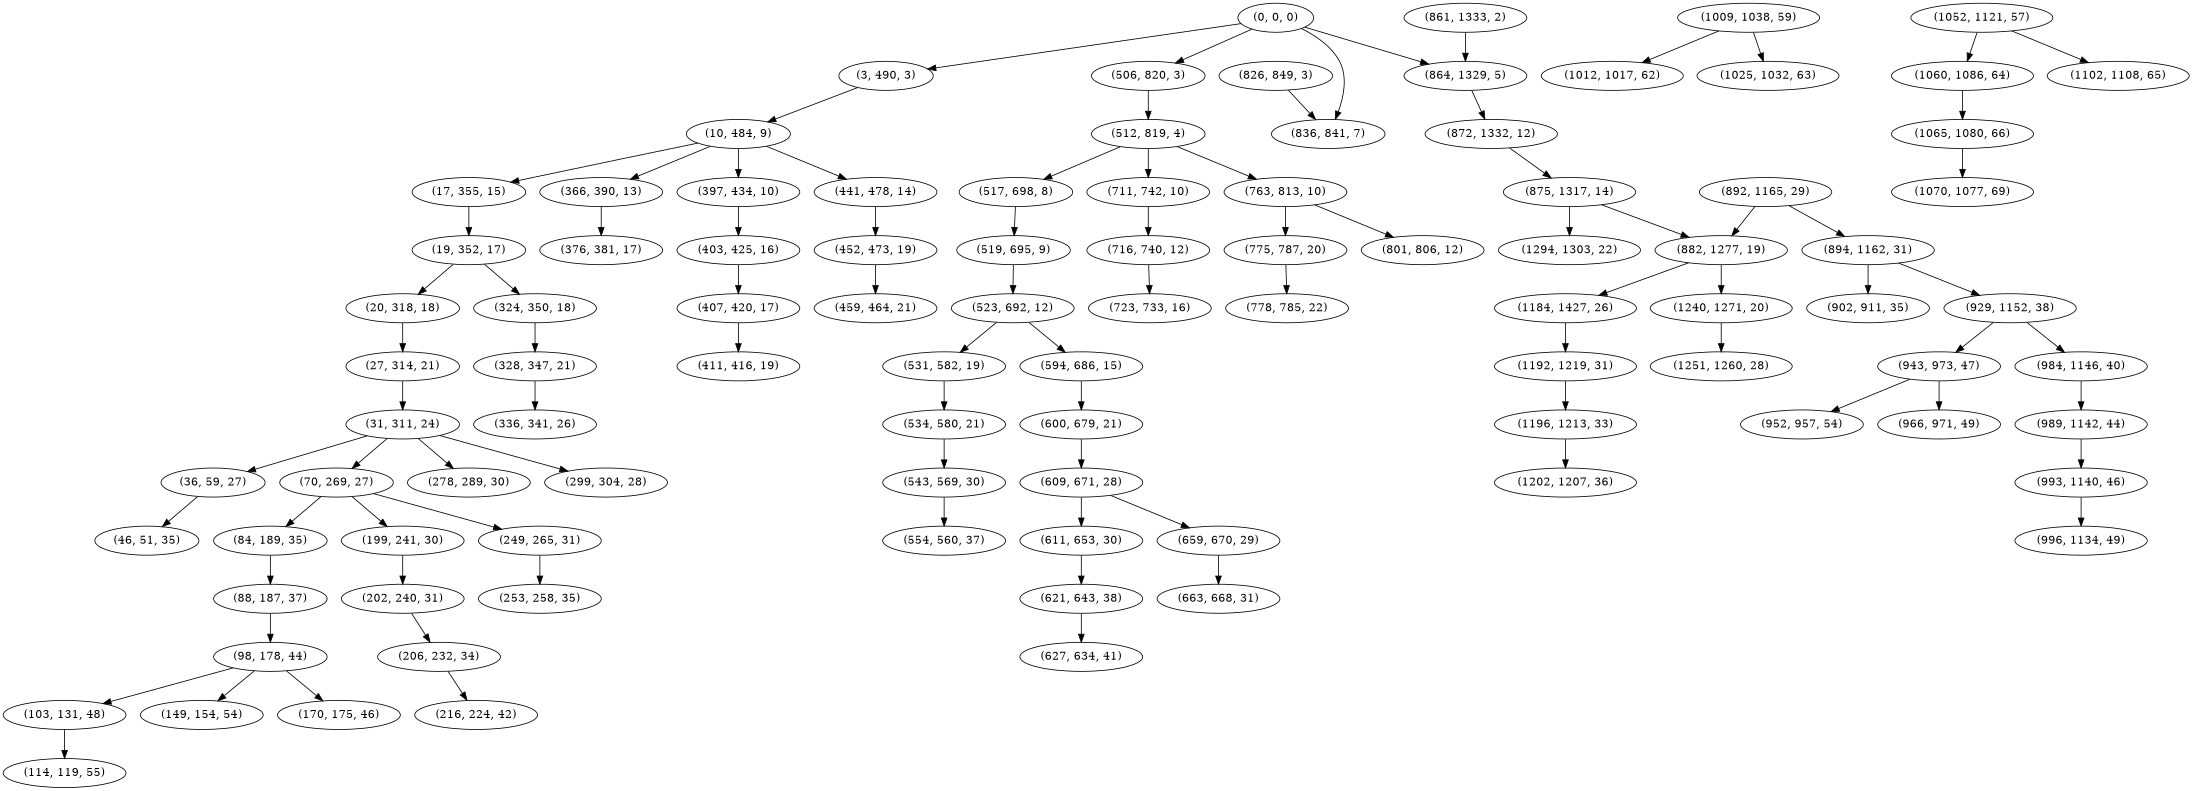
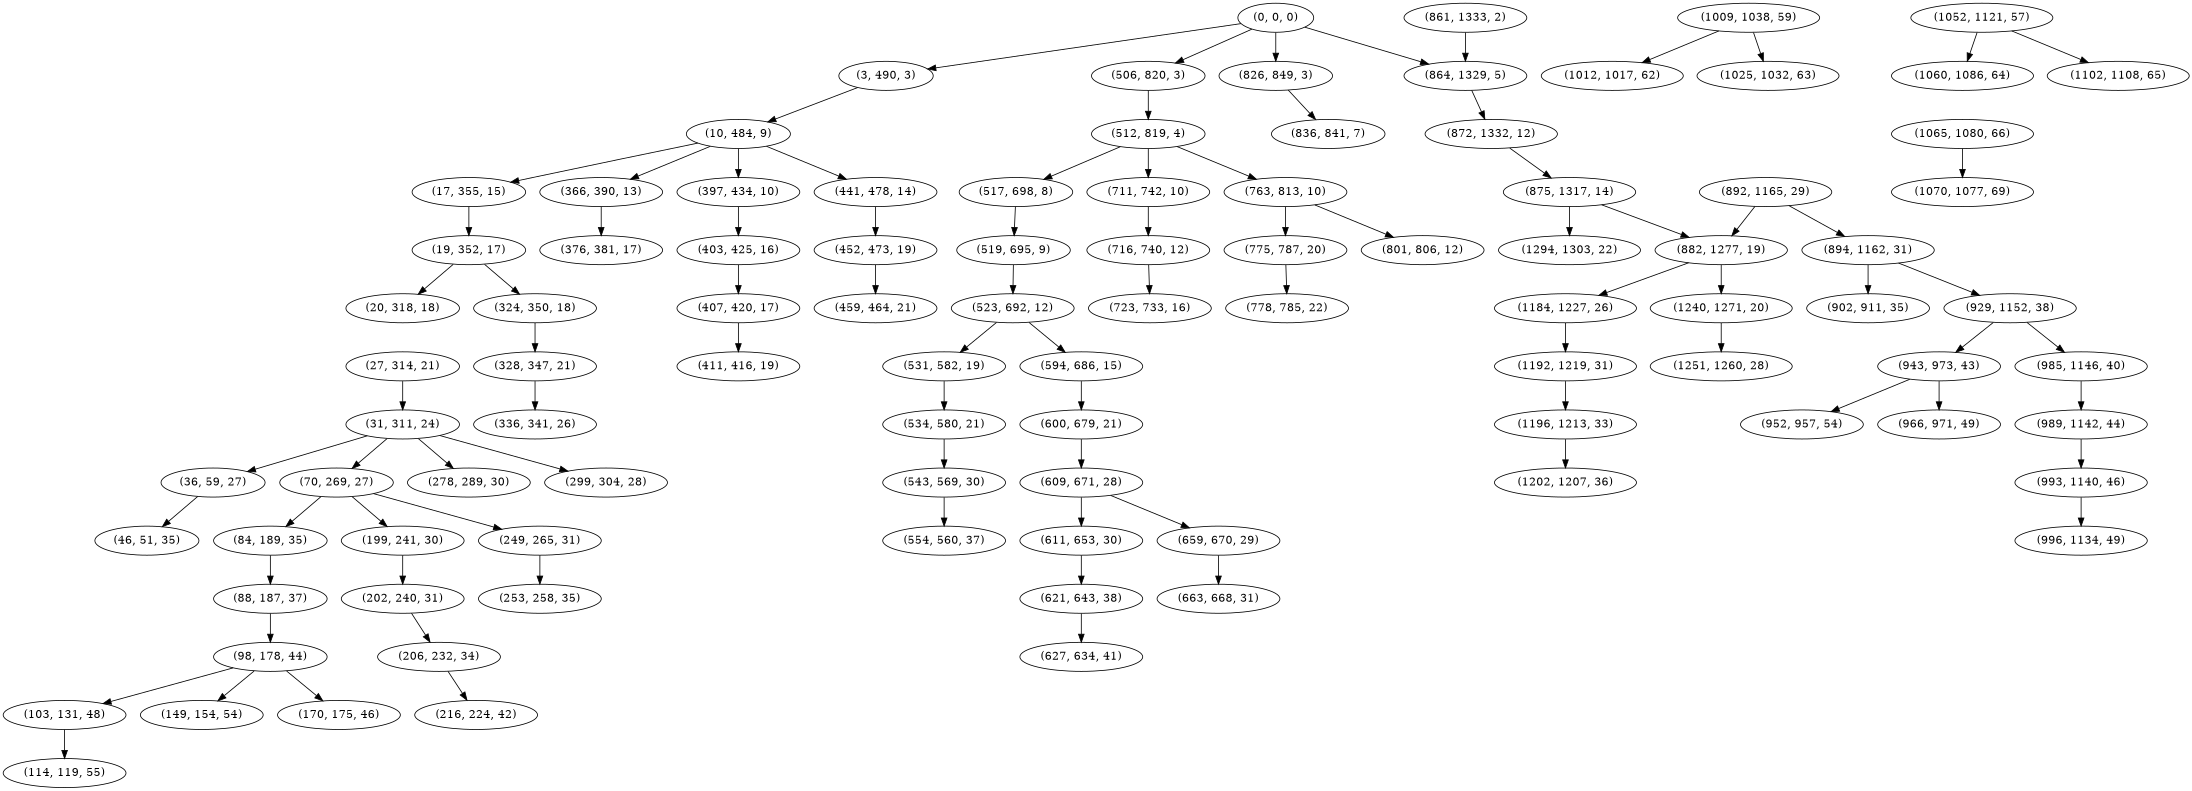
  digraph {
    "(0, 0, 0)"
    "(3, 490, 3)"
    "(506, 820, 3)"
    "(826, 849, 3)"
    "(864, 1329, 5)"
    "(10, 484, 9)"
    "(512, 819, 4)"
    "(836, 841, 7)"
    "(861, 1333, 2)"
    "(17, 355, 15)"
    "(366, 390, 13)"
    "(397, 434, 10)"
    "(441, 478, 14)"
    "(19, 352, 17)"
    "(376, 381, 17)"
    "(403, 425, 16)"
    "(452, 473, 19)"
    "(20, 318, 18)"
    "(324, 350, 18)"
    "(27, 314, 21)"
    "(328, 347, 21)"
    "(31, 311, 24)"
    "(36, 59, 27)"
    "(70, 269, 27)"
    "(278, 289, 30)"
    "(299, 304, 28)"
    "(46, 51, 35)"
    "(84, 189, 35)"
    "(199, 241, 30)"
    "(249, 265, 31)"
    "(88, 187, 37)"
    "(202, 240, 31)"
    "(253, 258, 35)"
    "(98, 178, 44)"
    "(103, 131, 48)"
    "(149, 154, 54)"
    "(170, 175, 46)"
    "(114, 119, 55)"
    "(206, 232, 34)"
    "(216, 224, 42)"
    "(336, 341, 26)"
    "(407, 420, 17)"
    "(411, 416, 19)"
    "(459, 464, 21)"
    "(517, 698, 8)"
    "(711, 742, 10)"
    "(763, 813, 10)"
    "(519, 695, 9)"
    "(716, 740, 12)"
    "(775, 787, 20)"
    "(801, 806, 12)"
    "(523, 692, 12)"
    "(531, 582, 19)"
    "(594, 686, 15)"
    "(534, 580, 21)"
    "(600, 679, 21)"
    "(543, 569, 30)"
    "(554, 560, 37)"
    "(609, 671, 28)"
    "(611, 653, 30)"
    "(659, 670, 29)"
    "(621, 643, 38)"
    "(663, 668, 31)"
    "(627, 634, 41)"
    "(723, 733, 16)"
    "(778, 785, 22)"
    n67 [label="(872, 1332, 12)"]
    "(875, 1317, 14)"
    "(882, 1277, 19)"
    "(1294, 1303, 22)"
-   "(1184, 1227, 26)" [label="(1184, 1427, 26)"]
+   "(1184, 1227, 26)"
    "(1240, 1271, 20)"
    "(892, 1165, 29)"
    "(894, 1162, 31)"
    "(1192, 1219, 31)"
    "(1251, 1260, 28)"
    "(902, 911, 35)"
    "(929, 1152, 38)"
-   "(943, 973, 47)"
-   "(984, 1146, 40)"
+   "(943, 973, 47)" [label="(943, 973, 43)"]
+   "(984, 1146, 40)" [label="(985, 1146, 40)"]
    "(952, 957, 54)"
    "(966, 971, 49)"
    "(989, 1142, 44)"
    "(993, 1140, 46)"
    "(996, 1134, 49)"
    "(1009, 1038, 59)"
    "(1012, 1017, 62)"
    "(1025, 1032, 63)"
    "(1052, 1121, 57)"
    "(1060, 1086, 64)"
    "(1102, 1108, 65)"
    "(1065, 1080, 66)"
    "(1070, 1077, 69)"
    "(1196, 1213, 33)"
    "(1202, 1207, 36)"
    "(0, 0, 0)" -> "(3, 490, 3)"
    "(0, 0, 0)" -> "(506, 820, 3)"
-   "(0, 0, 0)" -> "(836, 841, 7)"
+   "(0, 0, 0)" -> "(826, 849, 3)"
    "(0, 0, 0)" -> "(864, 1329, 5)"
    "(3, 490, 3)" -> "(10, 484, 9)"
    "(506, 820, 3)" -> "(512, 819, 4)"
    "(826, 849, 3)" -> "(836, 841, 7)"
    "(864, 1329, 5)" -> n67
    "(10, 484, 9)" -> "(17, 355, 15)"
    "(10, 484, 9)" -> "(366, 390, 13)"
    "(10, 484, 9)" -> "(397, 434, 10)"
    "(10, 484, 9)" -> "(441, 478, 14)"
    "(512, 819, 4)" -> "(517, 698, 8)"
    "(512, 819, 4)" -> "(711, 742, 10)"
    "(512, 819, 4)" -> "(763, 813, 10)"
    "(861, 1333, 2)" -> "(864, 1329, 5)"
    "(17, 355, 15)" -> "(19, 352, 17)"
    "(366, 390, 13)" -> "(376, 381, 17)"
    "(397, 434, 10)" -> "(403, 425, 16)"
    "(441, 478, 14)" -> "(452, 473, 19)"
    "(19, 352, 17)" -> "(20, 318, 18)"
    "(19, 352, 17)" -> "(324, 350, 18)"
    "(403, 425, 16)" -> "(407, 420, 17)"
    "(452, 473, 19)" -> "(459, 464, 21)"
-   "(20, 318, 18)" -> "(27, 314, 21)"
    "(324, 350, 18)" -> "(328, 347, 21)"
    "(27, 314, 21)" -> "(31, 311, 24)"
    "(328, 347, 21)" -> "(336, 341, 26)"
    "(31, 311, 24)" -> "(36, 59, 27)"
    "(31, 311, 24)" -> "(70, 269, 27)"
    "(31, 311, 24)" -> "(278, 289, 30)"
    "(31, 311, 24)" -> "(299, 304, 28)"
    "(36, 59, 27)" -> "(46, 51, 35)"
    "(70, 269, 27)" -> "(84, 189, 35)"
    "(70, 269, 27)" -> "(199, 241, 30)"
    "(70, 269, 27)" -> "(249, 265, 31)"
    "(84, 189, 35)" -> "(88, 187, 37)"
    "(199, 241, 30)" -> "(202, 240, 31)"
    "(249, 265, 31)" -> "(253, 258, 35)"
    "(88, 187, 37)" -> "(98, 178, 44)"
    "(202, 240, 31)" -> "(206, 232, 34)"
    "(98, 178, 44)" -> "(103, 131, 48)"
    "(98, 178, 44)" -> "(149, 154, 54)"
    "(98, 178, 44)" -> "(170, 175, 46)"
    "(103, 131, 48)" -> "(114, 119, 55)"
    "(206, 232, 34)" -> "(216, 224, 42)"
    "(407, 420, 17)" -> "(411, 416, 19)"
    "(517, 698, 8)" -> "(519, 695, 9)"
    "(711, 742, 10)" -> "(716, 740, 12)"
    "(763, 813, 10)" -> "(775, 787, 20)"
    "(763, 813, 10)" -> "(801, 806, 12)"
    "(519, 695, 9)" -> "(523, 692, 12)"
    "(716, 740, 12)" -> "(723, 733, 16)"
    "(775, 787, 20)" -> "(778, 785, 22)"
    "(523, 692, 12)" -> "(531, 582, 19)"
    "(523, 692, 12)" -> "(594, 686, 15)"
    "(531, 582, 19)" -> "(534, 580, 21)"
    "(594, 686, 15)" -> "(600, 679, 21)"
    "(534, 580, 21)" -> "(543, 569, 30)"
    "(600, 679, 21)" -> "(609, 671, 28)"
    "(543, 569, 30)" -> "(554, 560, 37)"
    "(609, 671, 28)" -> "(611, 653, 30)"
    "(609, 671, 28)" -> "(659, 670, 29)"
    "(611, 653, 30)" -> "(621, 643, 38)"
    "(659, 670, 29)" -> "(663, 668, 31)"
    "(621, 643, 38)" -> "(627, 634, 41)"
    n67 -> "(875, 1317, 14)"
    "(875, 1317, 14)" -> "(882, 1277, 19)"
    "(875, 1317, 14)" -> "(1294, 1303, 22)"
    "(882, 1277, 19)" -> "(1184, 1227, 26)"
    "(882, 1277, 19)" -> "(1240, 1271, 20)"
    "(1184, 1227, 26)" -> "(1192, 1219, 31)"
    "(1240, 1271, 20)" -> "(1251, 1260, 28)"
    "(892, 1165, 29)" -> "(882, 1277, 19)"
    "(892, 1165, 29)" -> "(894, 1162, 31)"
    "(894, 1162, 31)" -> "(902, 911, 35)"
    "(894, 1162, 31)" -> "(929, 1152, 38)"
    "(1192, 1219, 31)" -> "(1196, 1213, 33)"
    "(929, 1152, 38)" -> "(943, 973, 47)"
    "(929, 1152, 38)" -> "(984, 1146, 40)"
    "(943, 973, 47)" -> "(952, 957, 54)"
    "(943, 973, 47)" -> "(966, 971, 49)"
    "(984, 1146, 40)" -> "(989, 1142, 44)"
    "(989, 1142, 44)" -> "(993, 1140, 46)"
    "(993, 1140, 46)" -> "(996, 1134, 49)"
    "(1009, 1038, 59)" -> "(1012, 1017, 62)"
    "(1009, 1038, 59)" -> "(1025, 1032, 63)"
    "(1052, 1121, 57)" -> "(1060, 1086, 64)"
    "(1052, 1121, 57)" -> "(1102, 1108, 65)"
-   "(1060, 1086, 64)" -> "(1065, 1080, 66)"
    "(1065, 1080, 66)" -> "(1070, 1077, 69)"
    "(1196, 1213, 33)" -> "(1202, 1207, 36)"
  }
